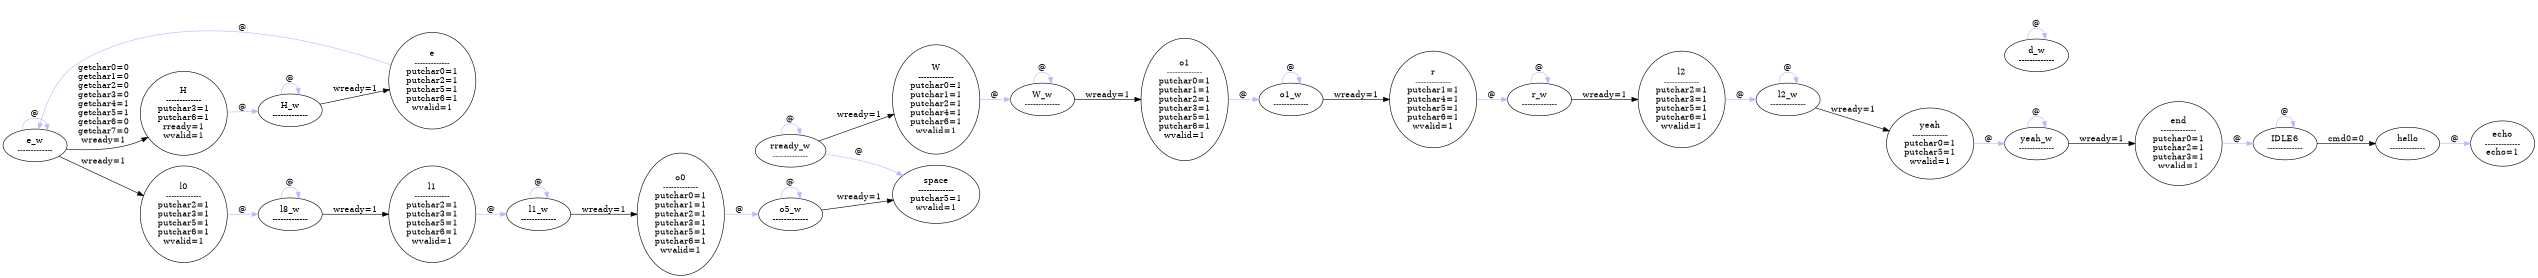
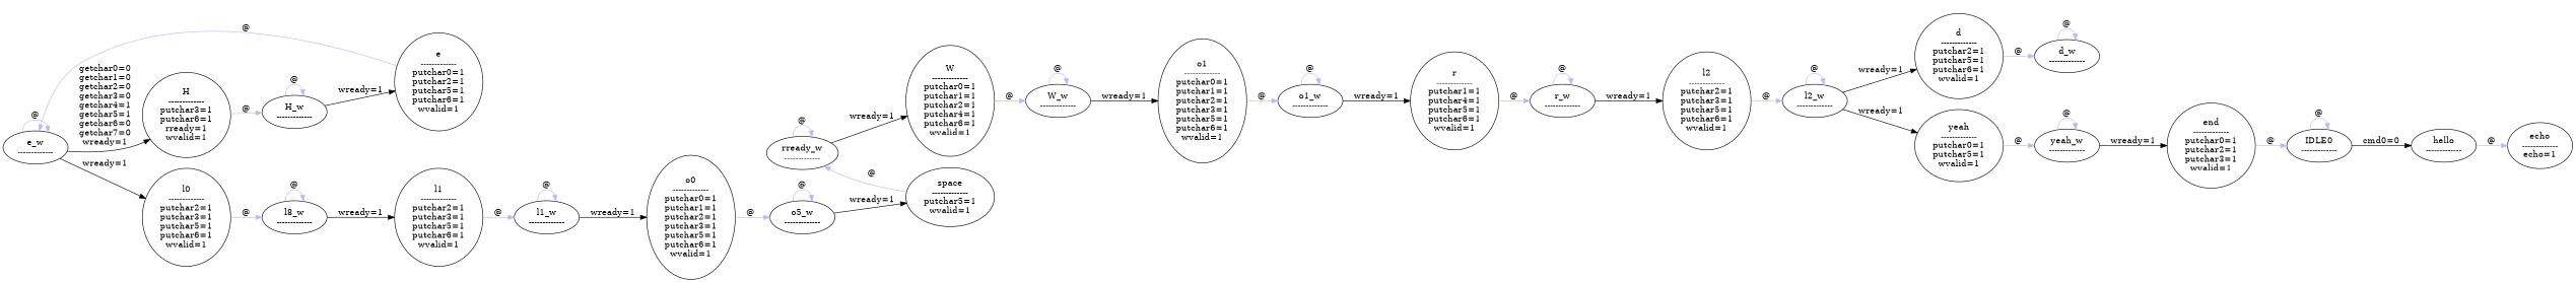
  digraph {
    rankdir=LR
    edge [color=".7 .3 1.0"]
-   n1 [label="IDLE6\n-------------\n"]
+   n1 [label="IDLE0\n-------------\n"]
    n2 [label="hello\n-------------\n"]
    n3 [label="echo\n-------------\necho=1\n"]
    n4 [label="H\n-------------\nputchar3=1\nputchar6=1\nrready=1\nwvalid=1\n"]
    n5 [label="H_w\n-------------\n"]
    n6 [label="e\n-------------\nputchar0=1\nputchar2=1\nputchar5=1\nputchar6=1\nwvalid=1\n"]
    n7 [label="e_w\n-------------\n"]
    n8 [label="l0\n-------------\nputchar2=1\nputchar3=1\nputchar5=1\nputchar6=1\nwvalid=1\n"]
    n9 [label="l8_w\n-------------\n"]
    n10 [label="l1\n-------------\nputchar2=1\nputchar3=1\nputchar5=1\nputchar6=1\nwvalid=1\n"]
    n11 [label="l1_w\n-------------\n"]
    n12 [label="o0\n-------------\nputchar0=1\nputchar1=1\nputchar2=1\nputchar3=1\nputchar5=1\nputchar6=1\nwvalid=1\n"]
    n13 [label="o5_w\n-------------\n"]
    n14 [label="space\n-------------\nputchar5=1\nwvalid=1\n"]
    n15 [label="rready_w\n-------------\n"]
    n16 [label="W\n-------------\nputchar0=1\nputchar1=1\nputchar2=1\nputchar4=1\nputchar6=1\nwvalid=1\n"]
    n17 [label="W_w\n-------------\n"]
    n18 [label="o1\n-------------\nputchar0=1\nputchar1=1\nputchar2=1\nputchar3=1\nputchar5=1\nputchar6=1\nwvalid=1\n"]
    n19 [label="o1_w\n-------------\n"]
    n20 [label="r\n-------------\nputchar1=1\nputchar4=1\nputchar5=1\nputchar6=1\nwvalid=1\n"]
    n21 [label="r_w\n-------------\n"]
    n22 [label="l2\n-------------\nputchar2=1\nputchar3=1\nputchar5=1\nputchar6=1\nwvalid=1\n"]
    n23 [label="l2_w\n-------------\n"]
+   n24 [label="d\n-------------\nputchar2=1\nputchar5=1\nputchar6=1\nwvalid=1\n"]
    n25 [label="yeah\n-------------\nputchar0=1\nputchar5=1\nwvalid=1\n"]
    n26 [label="d_w\n-------------\n"]
    n27 [label="yeah_w\n-------------\n"]
    n28 [label="end\n-------------\nputchar0=1\nputchar2=1\nputchar3=1\nwvalid=1\n"]
    n1 -> n1 [label="@"]
    n1 -> n2 [label="cmd0=0\n" color=""]
    n2 -> n3 [label="@"]
    n4 -> n5 [label="@"]
    n5 -> n5 [label="@"]
    n5 -> n6 [label="wready=1\n" color=""]
    n6 -> n7 [label="@"]
    n7 -> n4 [label="getchar0=0\ngetchar1=0\ngetchar2=0\ngetchar3=0\ngetchar4=1\ngetchar5=1\ngetchar6=0\ngetchar7=0\nwready=1\n" color=""]
    n7 -> n7 [label="@"]
    n7 -> n8 [label="wready=1\n" color=""]
    n8 -> n9 [label="@"]
    n9 -> n9 [label="@"]
    n9 -> n10 [label="wready=1\n" color=""]
    n10 -> n11 [label="@"]
    n11 -> n11 [label="@"]
    n11 -> n12 [label="wready=1\n" color=""]
    n12 -> n13 [label="@"]
    n13 -> n13 [label="@"]
    n13 -> n14 [label="wready=1\n" color=""]
-   n15 -> n14 [label="@"]
+   n14 -> n15 [label="@"]
    n15 -> n15 [label="@"]
    n15 -> n16 [label="wready=1\n" color=""]
    n16 -> n17 [label="@"]
    n17 -> n17 [label="@"]
    n17 -> n18 [label="wready=1\n" color=""]
    n18 -> n19 [label="@"]
    n19 -> n19 [label="@"]
    n19 -> n20 [label="wready=1\n" color=""]
    n20 -> n21 [label="@"]
    n21 -> n21 [label="@"]
    n21 -> n22 [label="wready=1\n" color=""]
    n22 -> n23 [label="@"]
    n23 -> n23 [label="@"]
+   n23 -> n24 [label="wready=1\n" color=""]
    n23 -> n25 [label="wready=1\n" color=""]
+   n24 -> n26 [label="@"]
    n25 -> n27 [label="@"]
    n26 -> n26 [label="@"]
    n27 -> n27 [label="@"]
    n27 -> n28 [label="wready=1\n" color=""]
    n28 -> n1 [label="@"]
  }
